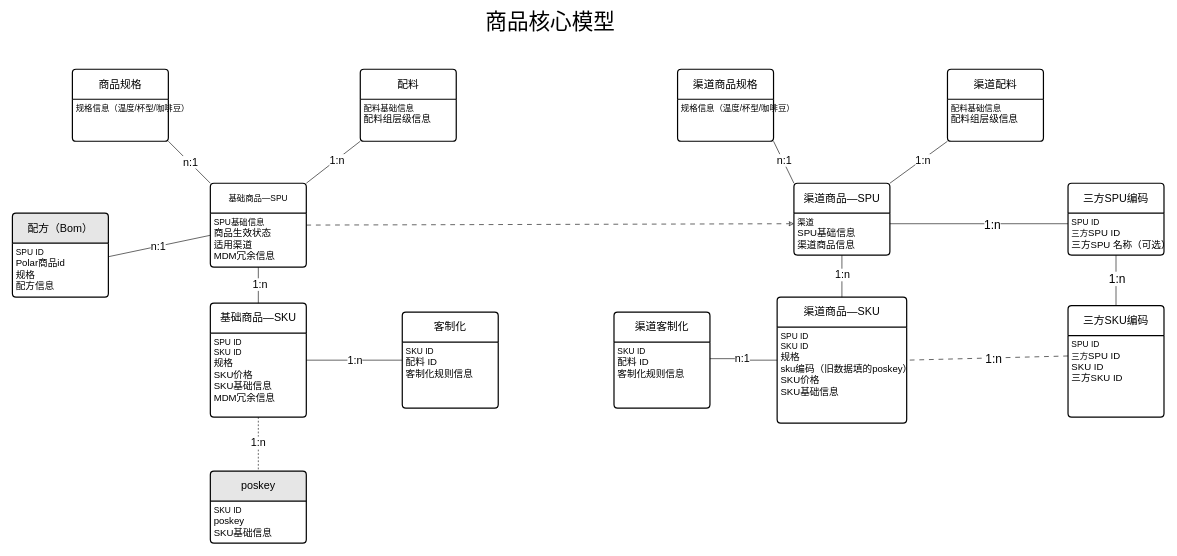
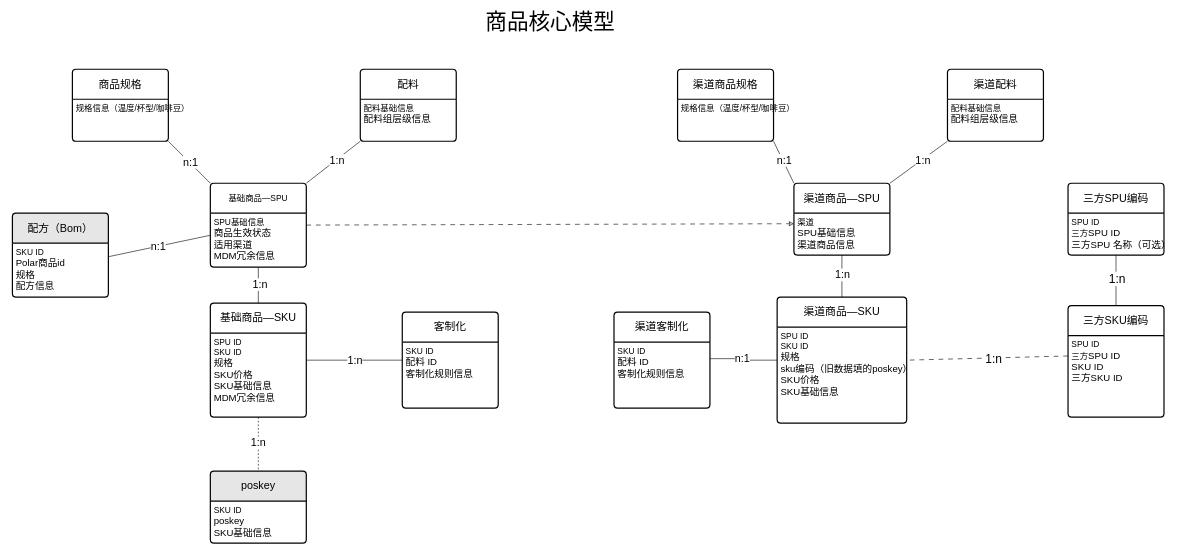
  <mxCell id="0" />
  <mxCell id="1" parent="0" />
  <mxCell id="2" style="rounded=0;orthogonalLoop=1;jettySize=auto;html=1;entryX=0;entryY=1;entryDx=0;entryDy=0;endArrow=none;endFill=0;exitX=1;exitY=0;exitDx=0;exitDy=0;" parent="1" source="7" target="22" edge="1"><mxGeometry relative="1" as="geometry"><mxPoint x="700" y="375" as="sourcePoint" /></mxGeometry></mxCell>
  <mxCell id="3" value="&lt;font style=&quot;font-size: 18px;&quot;&gt;1:n&lt;/font&gt;" style="edgeLabel;html=1;align=center;verticalAlign=middle;resizable=0;points=[];" parent="2" vertex="1" connectable="0"><mxGeometry x="0.108" relative="1" as="geometry"><mxPoint x="1" as="offset" /></mxGeometry></mxCell>
  <mxCell id="4" style="rounded=0;orthogonalLoop=1;jettySize=auto;html=1;entryX=1;entryY=0.25;entryDx=0;entryDy=0;endArrow=none;endFill=0;" parent="1" source="7" target="26" edge="1"><mxGeometry relative="1" as="geometry" /></mxCell>
  <mxCell id="5" value="&lt;font style=&quot;font-size: 18px;&quot;&gt;n:1&lt;/font&gt;" style="edgeLabel;html=1;align=center;verticalAlign=middle;resizable=0;points=[];" parent="4" vertex="1" connectable="0"><mxGeometry x="0.013" y="-1" relative="1" as="geometry"><mxPoint x="-1" y="1" as="offset" /></mxGeometry></mxCell>
  <mxCell id="6" style="rounded=0;orthogonalLoop=1;jettySize=auto;html=1;entryX=0;entryY=0.25;entryDx=0;entryDy=0;endArrow=classic;endFill=0;dashed=1;dashPattern=8 8;" parent="1" source="7" target="30" edge="1"><mxGeometry relative="1" as="geometry" /></mxCell>
  <mxCell id="7" value="基础商品—SPU" style="swimlane;childLayout=stackLayout;horizontal=1;startSize=50;horizontalStack=0;rounded=1;fontSize=14;fontStyle=0;strokeWidth=2;resizeParent=0;resizeLast=1;shadow=0;dashed=0;align=center;arcSize=4;whiteSpace=wrap;html=1;" parent="1" vertex="1"><mxGeometry x="350" y="305" width="160" height="140" as="geometry" /></mxCell>
  <mxCell id="8" value="&lt;font style=&quot;font-size: 14px;&quot;&gt;SPU基础信息&lt;/font&gt;&lt;div&gt;&lt;font size=&quot;3&quot;&gt;商品生效状态&lt;/font&gt;&lt;/div&gt;&lt;div&gt;&lt;font size=&quot;3&quot;&gt;适用渠道&lt;br&gt;MDM冗余信息&lt;/font&gt;&lt;/div&gt;" style="align=left;strokeColor=none;fillColor=none;spacingLeft=4;fontSize=12;verticalAlign=top;resizable=0;rotatable=0;part=1;html=1;" parent="7" vertex="1"><mxGeometry y="50" width="160" height="90" as="geometry" /></mxCell>
  <mxCell id="9" style="edgeStyle=orthogonalEdgeStyle;rounded=0;orthogonalLoop=1;jettySize=auto;html=1;entryX=0;entryY=0.5;entryDx=0;entryDy=0;endArrow=none;endFill=0;" parent="1" source="11" target="23" edge="1"><mxGeometry relative="1" as="geometry" /></mxCell>
  <mxCell id="10" value="&lt;font style=&quot;font-size: 18px;&quot;&gt;1:n&lt;/font&gt;" style="edgeLabel;html=1;align=center;verticalAlign=middle;resizable=0;points=[];" parent="9" vertex="1" connectable="0"><mxGeometry x="0.005" relative="1" as="geometry"><mxPoint as="offset" /></mxGeometry></mxCell>
  <mxCell id="11" value="&lt;font style=&quot;font-size: 18px;&quot;&gt;基础商品—SKU&lt;/font&gt;" style="swimlane;childLayout=stackLayout;horizontal=1;startSize=50;horizontalStack=0;rounded=1;fontSize=14;fontStyle=0;strokeWidth=2;resizeParent=0;resizeLast=1;shadow=0;dashed=0;align=center;arcSize=4;whiteSpace=wrap;html=1;" parent="1" vertex="1"><mxGeometry x="350" y="505" width="160" height="190" as="geometry" /></mxCell>
  <mxCell id="12" value="&lt;div&gt;&lt;font style=&quot;font-size: 14px;&quot;&gt;SPU ID&lt;/font&gt;&lt;/div&gt;&lt;div&gt;&lt;font style=&quot;font-size: 14px;&quot;&gt;SKU ID&lt;/font&gt;&lt;/div&gt;&lt;div&gt;&lt;font size=&quot;3&quot;&gt;规格&lt;/font&gt;&lt;/div&gt;&lt;div&gt;&lt;font size=&quot;3&quot;&gt;SKU价格&lt;/font&gt;&lt;/div&gt;&lt;div&gt;&lt;font size=&quot;3&quot;&gt;SKU基础信息&lt;/font&gt;&lt;/div&gt;&lt;div&gt;&lt;font size=&quot;3&quot;&gt;MDM冗余信息&lt;/font&gt;&lt;/div&gt;" style="align=left;strokeColor=none;fillColor=none;spacingLeft=4;fontSize=12;verticalAlign=top;resizable=0;rotatable=0;part=1;html=1;" parent="11" vertex="1"><mxGeometry y="50" width="160" height="140" as="geometry" /></mxCell>
  <mxCell id="13" value="&lt;font style=&quot;font-size: 18px;&quot;&gt;poskey&lt;/font&gt;" style="swimlane;childLayout=stackLayout;horizontal=1;startSize=50;horizontalStack=0;rounded=1;fontSize=14;fontStyle=0;strokeWidth=2;resizeParent=0;resizeLast=1;shadow=0;dashed=0;align=center;arcSize=4;whiteSpace=wrap;html=1;fillColor=#E6E6E6;" parent="1" vertex="1"><mxGeometry x="350" y="785" width="160" height="120" as="geometry" /></mxCell>
  <mxCell id="14" value="&lt;div&gt;&lt;font style=&quot;font-size: 14px;&quot;&gt;SKU ID&lt;/font&gt;&lt;/div&gt;&lt;div&gt;&lt;font size=&quot;3&quot;&gt;poskey&lt;/font&gt;&lt;/div&gt;&lt;font size=&quot;3&quot;&gt;SKU基础信息&lt;/font&gt;" style="align=left;strokeColor=none;fillColor=none;spacingLeft=4;fontSize=12;verticalAlign=top;resizable=0;rotatable=0;part=1;html=1;" parent="13" vertex="1"><mxGeometry y="50" width="160" height="70" as="geometry" /></mxCell>
  <mxCell id="15" style="edgeStyle=orthogonalEdgeStyle;rounded=0;orthogonalLoop=1;jettySize=auto;html=1;entryX=0.5;entryY=0;entryDx=0;entryDy=0;startArrow=none;startFill=0;endArrow=none;endFill=0;" parent="1" source="8" target="11" edge="1"><mxGeometry relative="1" as="geometry" /></mxCell>
  <mxCell id="16" value="&lt;font style=&quot;font-size: 18px;&quot;&gt;1:n&lt;/font&gt;" style="edgeLabel;html=1;align=center;verticalAlign=middle;resizable=0;points=[];" parent="15" vertex="1" connectable="0"><mxGeometry x="-0.074" y="2" relative="1" as="geometry"><mxPoint as="offset" /></mxGeometry></mxCell>
  <mxCell id="17" style="edgeStyle=orthogonalEdgeStyle;rounded=0;orthogonalLoop=1;jettySize=auto;html=1;entryX=0.5;entryY=0;entryDx=0;entryDy=0;endArrow=none;endFill=0;dashed=1;" parent="1" source="12" target="13" edge="1"><mxGeometry relative="1" as="geometry" /></mxCell>
  <mxCell id="18" value="&lt;font style=&quot;font-size: 18px;&quot;&gt;1:n&lt;/font&gt;" style="edgeLabel;html=1;align=center;verticalAlign=middle;resizable=0;points=[];" parent="17" vertex="1" connectable="0"><mxGeometry x="-0.059" y="-1" relative="1" as="geometry"><mxPoint as="offset" /></mxGeometry></mxCell>
  <mxCell id="19" value="&lt;font style=&quot;font-size: 18px;&quot;&gt;商品规格&lt;/font&gt;" style="swimlane;childLayout=stackLayout;horizontal=1;startSize=50;horizontalStack=0;rounded=1;fontSize=14;fontStyle=0;strokeWidth=2;resizeParent=0;resizeLast=1;shadow=0;dashed=0;align=center;arcSize=4;whiteSpace=wrap;html=1;" parent="1" vertex="1"><mxGeometry x="120" y="115" width="160" height="120" as="geometry" /></mxCell>
  <mxCell id="20" value="&lt;font style=&quot;font-size: 14px;&quot;&gt;规格信息（温度/杯型/咖啡豆）&lt;/font&gt;" style="align=left;strokeColor=none;fillColor=none;spacingLeft=4;fontSize=12;verticalAlign=top;resizable=0;rotatable=0;part=1;html=1;" parent="19" vertex="1"><mxGeometry y="50" width="160" height="70" as="geometry" /></mxCell>
  <mxCell id="21" value="&lt;font style=&quot;font-size: 18px;&quot;&gt;配料&lt;/font&gt;" style="swimlane;childLayout=stackLayout;horizontal=1;startSize=50;horizontalStack=0;rounded=1;fontSize=14;fontStyle=0;strokeWidth=2;resizeParent=0;resizeLast=1;shadow=0;dashed=0;align=center;arcSize=4;whiteSpace=wrap;html=1;" parent="1" vertex="1"><mxGeometry x="600" y="115" width="160" height="120" as="geometry" /></mxCell>
  <mxCell id="22" value="&lt;font style=&quot;font-size: 14px;&quot;&gt;配料基础信息&lt;/font&gt;&lt;div&gt;&lt;font size=&quot;3&quot;&gt;配料组层级信息&lt;/font&gt;&lt;/div&gt;" style="align=left;strokeColor=none;fillColor=none;spacingLeft=4;fontSize=12;verticalAlign=top;resizable=0;rotatable=0;part=1;html=1;" parent="21" vertex="1"><mxGeometry y="50" width="160" height="70" as="geometry" /></mxCell>
  <mxCell id="23" value="&lt;font style=&quot;font-size: 18px;&quot;&gt;客制化&lt;/font&gt;" style="swimlane;childLayout=stackLayout;horizontal=1;startSize=50;horizontalStack=0;rounded=1;fontSize=14;fontStyle=0;strokeWidth=2;resizeParent=0;resizeLast=1;shadow=0;dashed=0;align=center;arcSize=4;whiteSpace=wrap;html=1;" parent="1" vertex="1"><mxGeometry x="670" y="520" width="160" height="160" as="geometry" /></mxCell>
  <mxCell id="24" value="&lt;font style=&quot;font-size: 14px;&quot;&gt;SKU ID&lt;/font&gt;&lt;div&gt;&lt;font size=&quot;3&quot;&gt;配料 ID&lt;/font&gt;&lt;/div&gt;&lt;div&gt;&lt;font size=&quot;3&quot;&gt;客制化规则信息&lt;/font&gt;&lt;/div&gt;" style="align=left;strokeColor=none;fillColor=none;spacingLeft=4;fontSize=12;verticalAlign=top;resizable=0;rotatable=0;part=1;html=1;" parent="23" vertex="1"><mxGeometry y="50" width="160" height="110" as="geometry" /></mxCell>
  <mxCell id="25" value="&lt;font style=&quot;font-size: 18px;&quot;&gt;配方（Bom）&lt;/font&gt;" style="swimlane;childLayout=stackLayout;horizontal=1;startSize=50;horizontalStack=0;rounded=1;fontSize=14;fontStyle=0;strokeWidth=2;resizeParent=0;resizeLast=1;shadow=0;dashed=0;align=center;arcSize=4;whiteSpace=wrap;html=1;fillColor=#E6E6E6;" parent="1" vertex="1"><mxGeometry x="20" y="355" width="160" height="140" as="geometry" /></mxCell>
- <mxCell id="26" value="&lt;div&gt;&lt;font style=&quot;font-size: 14px;&quot;&gt;SPU ID&lt;/font&gt;&lt;/div&gt;&lt;div&gt;&lt;font size=&quot;3&quot;&gt;Polar商品id&lt;/font&gt;&lt;/div&gt;&lt;div&gt;&lt;font size=&quot;3&quot;&gt;规格&lt;/font&gt;&lt;/div&gt;&lt;div&gt;&lt;font size=&quot;3&quot;&gt;配方信息&lt;/font&gt;&lt;/div&gt;" style="align=left;strokeColor=none;fillColor=none;spacingLeft=4;fontSize=12;verticalAlign=top;resizable=0;rotatable=0;part=1;html=1;" parent="25" vertex="1"><mxGeometry y="50" width="160" height="90" as="geometry" /></mxCell>
+ <mxCell id="26" value="&lt;div&gt;&lt;font style=&quot;font-size: 14px;&quot;&gt;SKU ID&lt;/font&gt;&lt;/div&gt;&lt;div&gt;&lt;font size=&quot;3&quot;&gt;Polar商品id&lt;/font&gt;&lt;/div&gt;&lt;div&gt;&lt;font size=&quot;3&quot;&gt;规格&lt;/font&gt;&lt;/div&gt;&lt;div&gt;&lt;font size=&quot;3&quot;&gt;配方信息&lt;/font&gt;&lt;/div&gt;" style="align=left;strokeColor=none;fillColor=none;spacingLeft=4;fontSize=12;verticalAlign=top;resizable=0;rotatable=0;part=1;html=1;" parent="25" vertex="1"><mxGeometry y="50" width="160" height="90" as="geometry" /></mxCell>
  <mxCell id="27" value="" style="rounded=0;orthogonalLoop=1;jettySize=auto;html=1;entryX=0;entryY=0;entryDx=0;entryDy=0;endArrow=none;endFill=0;exitX=1;exitY=1;exitDx=0;exitDy=0;" parent="1" source="20" target="7" edge="1"><mxGeometry relative="1" as="geometry"><mxPoint x="130" y="375" as="sourcePoint" /><mxPoint x="220" y="305" as="targetPoint" /></mxGeometry></mxCell>
  <mxCell id="28" value="&lt;font style=&quot;font-size: 18px;&quot;&gt;n:1&lt;/font&gt;" style="edgeLabel;html=1;align=center;verticalAlign=middle;resizable=0;points=[];" parent="27" vertex="1" connectable="0"><mxGeometry x="-0.002" y="2" relative="1" as="geometry"><mxPoint y="1" as="offset" /></mxGeometry></mxCell>
  <mxCell id="29" value="&lt;font style=&quot;font-size: 18px;&quot;&gt;渠道商品—SPU&lt;/font&gt;" style="swimlane;childLayout=stackLayout;horizontal=1;startSize=50;horizontalStack=0;rounded=1;fontSize=14;fontStyle=0;strokeWidth=2;resizeParent=0;resizeLast=1;shadow=0;dashed=0;align=center;arcSize=4;whiteSpace=wrap;html=1;" parent="1" vertex="1"><mxGeometry x="1323" y="305" width="160" height="120" as="geometry" /></mxCell>
  <mxCell id="30" value="&lt;div style=&quot;&quot;&gt;&lt;font style=&quot;font-size: 14px;&quot;&gt;渠道&lt;/font&gt;&lt;/div&gt;&lt;font size=&quot;3&quot; style=&quot;&quot;&gt;SPU基础信息&lt;/font&gt;&lt;div style=&quot;&quot;&gt;&lt;font size=&quot;3&quot; style=&quot;&quot;&gt;渠道商品信息&lt;/font&gt;&lt;/div&gt;&lt;div style=&quot;font-size: 14px;&quot;&gt;&lt;br&gt;&lt;/div&gt;" style="align=left;strokeColor=none;fillColor=none;spacingLeft=4;fontSize=12;verticalAlign=top;resizable=0;rotatable=0;part=1;html=1;" parent="29" vertex="1"><mxGeometry y="50" width="160" height="70" as="geometry" /></mxCell>
  <mxCell id="31" style="edgeStyle=orthogonalEdgeStyle;rounded=0;orthogonalLoop=1;jettySize=auto;html=1;entryX=1;entryY=0.25;entryDx=0;entryDy=0;endArrow=none;endFill=0;" parent="1" source="33" target="38" edge="1"><mxGeometry relative="1" as="geometry" /></mxCell>
  <mxCell id="32" value="&lt;font style=&quot;font-size: 18px;&quot;&gt;n:1&lt;/font&gt;" style="edgeLabel;html=1;align=center;verticalAlign=middle;resizable=0;points=[];" parent="31" vertex="1" connectable="0"><mxGeometry x="0.062" y="-1" relative="1" as="geometry"><mxPoint as="offset" /></mxGeometry></mxCell>
  <mxCell id="33" value="&lt;font style=&quot;font-size: 18px;&quot;&gt;渠道商品—SKU&lt;/font&gt;" style="swimlane;childLayout=stackLayout;horizontal=1;startSize=50;horizontalStack=0;rounded=1;fontSize=14;fontStyle=0;strokeWidth=2;resizeParent=0;resizeLast=1;shadow=0;dashed=0;align=center;arcSize=4;whiteSpace=wrap;html=1;" parent="1" vertex="1"><mxGeometry x="1295" y="495" width="216" height="210" as="geometry" /></mxCell>
  <mxCell id="34" value="&lt;div&gt;&lt;font style=&quot;font-size: 14px;&quot;&gt;SPU ID&lt;/font&gt;&lt;/div&gt;&lt;div&gt;&lt;font style=&quot;font-size: 14px;&quot;&gt;SKU ID&lt;/font&gt;&lt;/div&gt;&lt;div&gt;&lt;font size=&quot;3&quot;&gt;规格&lt;/font&gt;&lt;/div&gt;&lt;div&gt;&lt;font size=&quot;3&quot;&gt;sku编码（旧数据填的poskey）&lt;/font&gt;&lt;/div&gt;&lt;div&gt;&lt;font size=&quot;3&quot;&gt;SKU价格&lt;/font&gt;&lt;/div&gt;&lt;div&gt;&lt;font size=&quot;3&quot;&gt;SKU基础信息&lt;/font&gt;&lt;/div&gt;" style="align=left;strokeColor=none;fillColor=none;spacingLeft=4;fontSize=12;verticalAlign=top;resizable=0;rotatable=0;part=1;html=1;" parent="33" vertex="1"><mxGeometry y="50" width="216" height="160" as="geometry" /></mxCell>
  <mxCell id="35" style="edgeStyle=orthogonalEdgeStyle;rounded=0;orthogonalLoop=1;jettySize=auto;html=1;entryX=0.5;entryY=0;entryDx=0;entryDy=0;startArrow=none;startFill=0;endArrow=none;endFill=0;" parent="1" source="30" target="33" edge="1"><mxGeometry relative="1" as="geometry" /></mxCell>
  <mxCell id="36" value="&lt;font style=&quot;font-size: 18px;&quot;&gt;1:n&lt;/font&gt;" style="edgeLabel;html=1;align=center;verticalAlign=middle;resizable=0;points=[];" parent="35" vertex="1" connectable="0"><mxGeometry x="-0.075" relative="1" as="geometry"><mxPoint as="offset" /></mxGeometry></mxCell>
  <mxCell id="37" value="&lt;font style=&quot;font-size: 18px;&quot;&gt;渠道客制化&lt;/font&gt;" style="swimlane;childLayout=stackLayout;horizontal=1;startSize=50;horizontalStack=0;rounded=1;fontSize=14;fontStyle=0;strokeWidth=2;resizeParent=0;resizeLast=1;shadow=0;dashed=0;align=center;arcSize=4;whiteSpace=wrap;html=1;" parent="1" vertex="1"><mxGeometry x="1023" y="520" width="160" height="160" as="geometry" /></mxCell>
  <mxCell id="38" value="&lt;font style=&quot;font-size: 14px;&quot;&gt;SKU ID&lt;/font&gt;&lt;div&gt;&lt;font size=&quot;3&quot;&gt;配料 ID&lt;/font&gt;&lt;/div&gt;&lt;div&gt;&lt;font size=&quot;3&quot;&gt;客制化规则信息&lt;/font&gt;&lt;/div&gt;" style="align=left;strokeColor=none;fillColor=none;spacingLeft=4;fontSize=12;verticalAlign=top;resizable=0;rotatable=0;part=1;html=1;" parent="37" vertex="1"><mxGeometry y="50" width="160" height="110" as="geometry" /></mxCell>
  <mxCell id="39" value="&lt;span style=&quot;font-size: 36px;&quot;&gt;商品核心模型&lt;/span&gt;" style="text;html=1;align=center;verticalAlign=middle;whiteSpace=wrap;rounded=0;" parent="1" vertex="1"><mxGeometry x="795" y="20" width="244" height="30" as="geometry" /></mxCell>
  <mxCell id="40" value="&lt;font style=&quot;font-size: 18px;&quot;&gt;渠道商品规格&lt;/font&gt;" style="swimlane;childLayout=stackLayout;horizontal=1;startSize=50;horizontalStack=0;rounded=1;fontSize=14;fontStyle=0;strokeWidth=2;resizeParent=0;resizeLast=1;shadow=0;dashed=0;align=center;arcSize=4;whiteSpace=wrap;html=1;" parent="1" vertex="1"><mxGeometry x="1129" y="115" width="160" height="120" as="geometry" /></mxCell>
  <mxCell id="41" value="&lt;font style=&quot;font-size: 14px;&quot;&gt;规格信息（温度/杯型/咖啡豆）&lt;/font&gt;" style="align=left;strokeColor=none;fillColor=none;spacingLeft=4;fontSize=12;verticalAlign=top;resizable=0;rotatable=0;part=1;html=1;" parent="40" vertex="1"><mxGeometry y="50" width="160" height="70" as="geometry" /></mxCell>
  <mxCell id="42" value="&lt;font style=&quot;font-size: 18px;&quot;&gt;渠道配料&lt;/font&gt;" style="swimlane;childLayout=stackLayout;horizontal=1;startSize=50;horizontalStack=0;rounded=1;fontSize=14;fontStyle=0;strokeWidth=2;resizeParent=0;resizeLast=1;shadow=0;dashed=0;align=center;arcSize=4;whiteSpace=wrap;html=1;" parent="1" vertex="1"><mxGeometry x="1579" y="115" width="160" height="120" as="geometry" /></mxCell>
  <mxCell id="43" value="&lt;font style=&quot;font-size: 14px;&quot;&gt;配料基础信息&lt;/font&gt;&lt;div&gt;&lt;font size=&quot;3&quot;&gt;配料组层级信息&lt;/font&gt;&lt;/div&gt;" style="align=left;strokeColor=none;fillColor=none;spacingLeft=4;fontSize=12;verticalAlign=top;resizable=0;rotatable=0;part=1;html=1;" parent="42" vertex="1"><mxGeometry y="50" width="160" height="70" as="geometry" /></mxCell>
  <mxCell id="44" style="rounded=0;orthogonalLoop=1;jettySize=auto;html=1;entryX=0;entryY=0;entryDx=0;entryDy=0;exitX=1;exitY=1;exitDx=0;exitDy=0;endArrow=none;endFill=0;" parent="1" source="41" target="29" edge="1"><mxGeometry relative="1" as="geometry" /></mxCell>
  <mxCell id="45" value="&lt;span style=&quot;font-size: 18px;&quot;&gt;n:1&lt;/span&gt;" style="edgeLabel;html=1;align=center;verticalAlign=middle;resizable=0;points=[];" parent="44" vertex="1" connectable="0"><mxGeometry x="-0.062" y="2" relative="1" as="geometry"><mxPoint as="offset" /></mxGeometry></mxCell>
  <mxCell id="46" style="rounded=0;orthogonalLoop=1;jettySize=auto;html=1;entryX=0;entryY=1;entryDx=0;entryDy=0;endArrow=none;endFill=0;exitX=1;exitY=0;exitDx=0;exitDy=0;" parent="1" source="29" target="43" edge="1"><mxGeometry relative="1" as="geometry"><mxPoint x="1509" y="315" as="sourcePoint" /><mxPoint x="1599" y="245" as="targetPoint" /></mxGeometry></mxCell>
  <mxCell id="47" value="&lt;font style=&quot;font-size: 18px;&quot;&gt;1:n&lt;/font&gt;" style="edgeLabel;html=1;align=center;verticalAlign=middle;resizable=0;points=[];" parent="46" vertex="1" connectable="0"><mxGeometry x="0.108" relative="1" as="geometry"><mxPoint x="1" as="offset" /></mxGeometry></mxCell>
  <mxCell id="48" value="&lt;font style=&quot;font-size: 18px;&quot;&gt;三方SPU编码&lt;/font&gt;" style="swimlane;childLayout=stackLayout;horizontal=1;startSize=50;horizontalStack=0;rounded=1;fontSize=14;fontStyle=0;strokeWidth=2;resizeParent=0;resizeLast=1;shadow=0;dashed=0;align=center;arcSize=4;whiteSpace=wrap;html=1;" vertex="1" parent="1"><mxGeometry x="1780" y="305" width="160" height="120" as="geometry" /></mxCell>
  <mxCell id="49" value="&lt;div style=&quot;&quot;&gt;&lt;span style=&quot;font-size: 14px;&quot;&gt;SPU ID&lt;/span&gt;&lt;/div&gt;&lt;div style=&quot;&quot;&gt;&lt;span style=&quot;background-color: initial; font-size: 14px;&quot;&gt;三方&lt;/span&gt;&lt;span style=&quot;background-color: initial;&quot;&gt;&lt;font size=&quot;3&quot;&gt;SPU ID&lt;/font&gt;&lt;/span&gt;&lt;/div&gt;&lt;div style=&quot;&quot;&gt;&lt;span style=&quot;background-color: initial;&quot;&gt;&lt;font size=&quot;3&quot;&gt;三方SPU 名称（可选）&lt;/font&gt;&lt;/span&gt;&lt;/div&gt;&lt;div style=&quot;&quot;&gt;&lt;br&gt;&lt;/div&gt;&lt;div style=&quot;font-size: 14px;&quot;&gt;&lt;br&gt;&lt;/div&gt;" style="align=left;strokeColor=none;fillColor=none;spacingLeft=4;fontSize=12;verticalAlign=top;resizable=0;rotatable=0;part=1;html=1;" vertex="1" parent="48"><mxGeometry y="50" width="160" height="70" as="geometry" /></mxCell>
- <mxCell id="50" style="edgeStyle=orthogonalEdgeStyle;rounded=0;orthogonalLoop=1;jettySize=auto;html=1;exitX=1;exitY=0.25;exitDx=0;exitDy=0;entryX=0;entryY=0.25;entryDx=0;entryDy=0;endArrow=none;endFill=0;" edge="1" parent="1" source="30" target="49"><mxGeometry relative="1" as="geometry" /></mxCell>
- <mxCell id="51" value="1:n" style="edgeLabel;html=1;align=center;verticalAlign=middle;resizable=0;points=[];fontSize=20;" vertex="1" connectable="0" parent="50"><mxGeometry x="0.145" y="1" relative="1" as="geometry"><mxPoint y="1" as="offset" /></mxGeometry></mxCell>
  <mxCell id="52" value="&lt;font style=&quot;font-size: 18px;&quot;&gt;三方SKU编码&lt;/font&gt;" style="swimlane;childLayout=stackLayout;horizontal=1;startSize=50;horizontalStack=0;rounded=1;fontSize=14;fontStyle=0;strokeWidth=2;resizeParent=0;resizeLast=1;shadow=0;dashed=0;align=center;arcSize=4;whiteSpace=wrap;html=1;" vertex="1" parent="1"><mxGeometry x="1780" y="509" width="160" height="186" as="geometry" /></mxCell>
  <mxCell id="53" value="&lt;div style=&quot;&quot;&gt;&lt;span style=&quot;font-size: 14px;&quot;&gt;SPU ID&lt;/span&gt;&lt;/div&gt;&lt;div style=&quot;&quot;&gt;&lt;span style=&quot;background-color: initial; font-size: 14px;&quot;&gt;三方&lt;/span&gt;&lt;span style=&quot;background-color: initial;&quot;&gt;&lt;font size=&quot;3&quot;&gt;SPU ID&lt;/font&gt;&lt;/span&gt;&lt;/div&gt;&lt;div style=&quot;&quot;&gt;&lt;span style=&quot;font-size: medium; background-color: initial;&quot;&gt;SKU ID&lt;/span&gt;&lt;/div&gt;&lt;div style=&quot;&quot;&gt;&lt;span style=&quot;font-size: medium; background-color: initial;&quot;&gt;三方SKU ID&lt;/span&gt;&lt;/div&gt;&lt;div style=&quot;&quot;&gt;&lt;br&gt;&lt;/div&gt;&lt;div style=&quot;font-size: 14px;&quot;&gt;&lt;br&gt;&lt;/div&gt;" style="align=left;strokeColor=none;fillColor=none;spacingLeft=4;fontSize=12;verticalAlign=top;resizable=0;rotatable=0;part=1;html=1;" vertex="1" parent="52"><mxGeometry y="50" width="160" height="136" as="geometry" /></mxCell>
  <mxCell id="54" style="rounded=0;orthogonalLoop=1;jettySize=auto;html=1;exitX=0;exitY=0.25;exitDx=0;exitDy=0;entryX=1;entryY=0.5;entryDx=0;entryDy=0;endArrow=none;endFill=0;dashed=1;dashPattern=8 8;" edge="1" parent="1" source="53" target="33"><mxGeometry relative="1" as="geometry" /></mxCell>
  <mxCell id="55" value="1:n" style="edgeLabel;html=1;align=center;verticalAlign=middle;resizable=0;points=[];fontSize=20;" vertex="1" connectable="0" parent="54"><mxGeometry x="-0.061" relative="1" as="geometry"><mxPoint x="1" as="offset" /></mxGeometry></mxCell>
  <mxCell id="56" style="edgeStyle=orthogonalEdgeStyle;rounded=0;orthogonalLoop=1;jettySize=auto;html=1;exitX=0.5;exitY=1;exitDx=0;exitDy=0;endArrow=none;endFill=0;fontSize=20;" edge="1" parent="1" source="49" target="52"><mxGeometry relative="1" as="geometry" /></mxCell>
  <mxCell id="57" value="&lt;font style=&quot;font-size: 20px;&quot;&gt;1:n&lt;/font&gt;" style="edgeLabel;html=1;align=center;verticalAlign=middle;resizable=0;points=[];" vertex="1" connectable="0" parent="56"><mxGeometry x="-0.071" y="1" relative="1" as="geometry"><mxPoint y="-1" as="offset" /></mxGeometry></mxCell>
